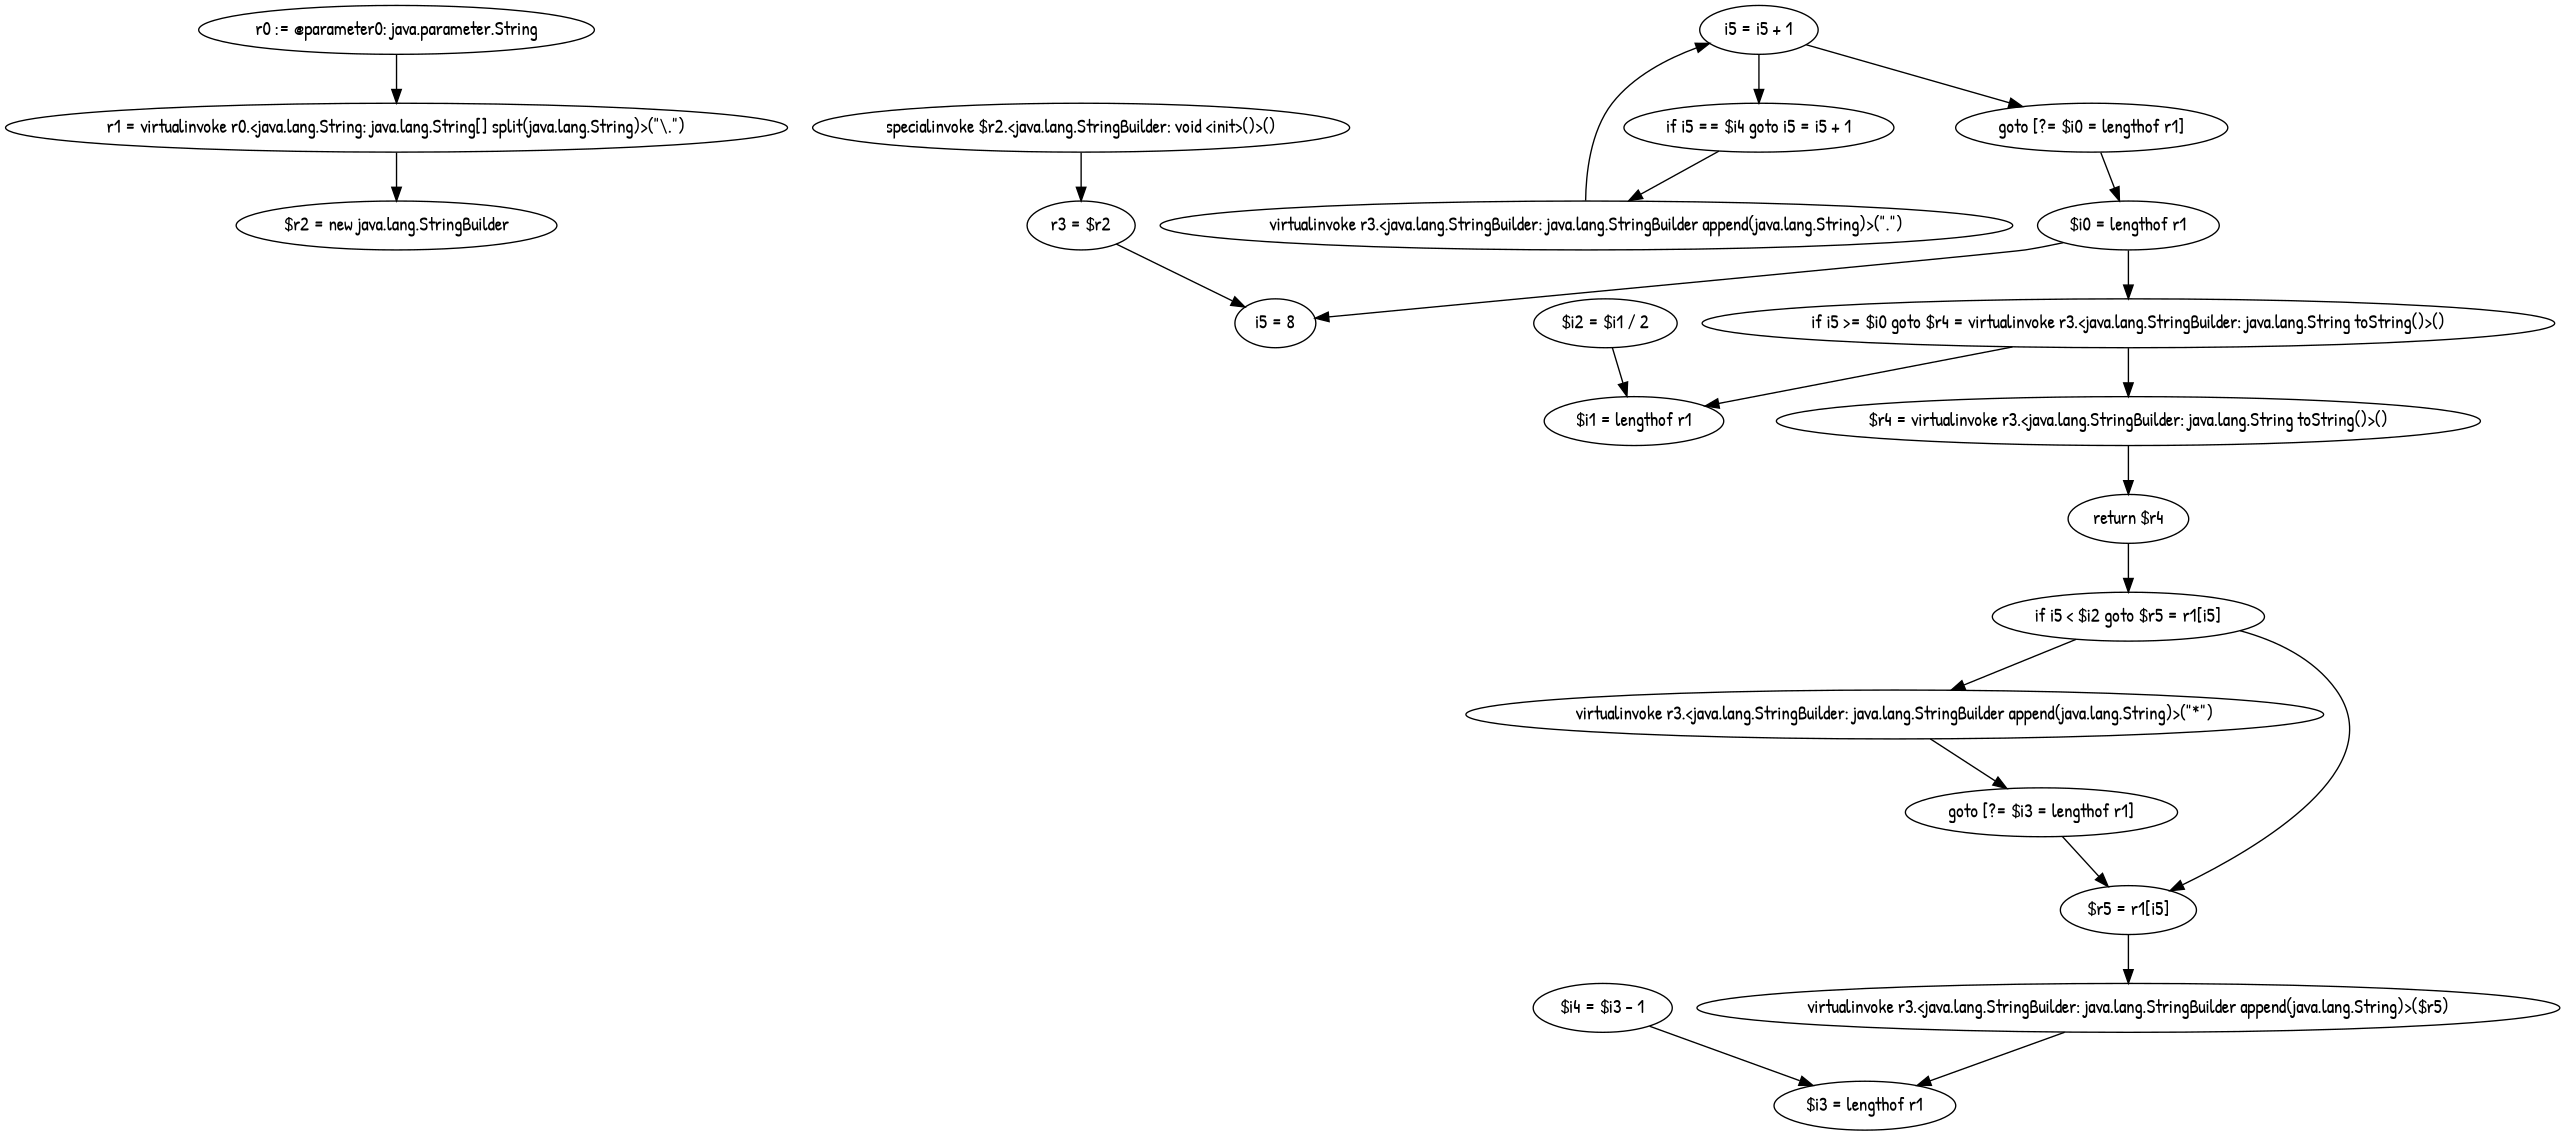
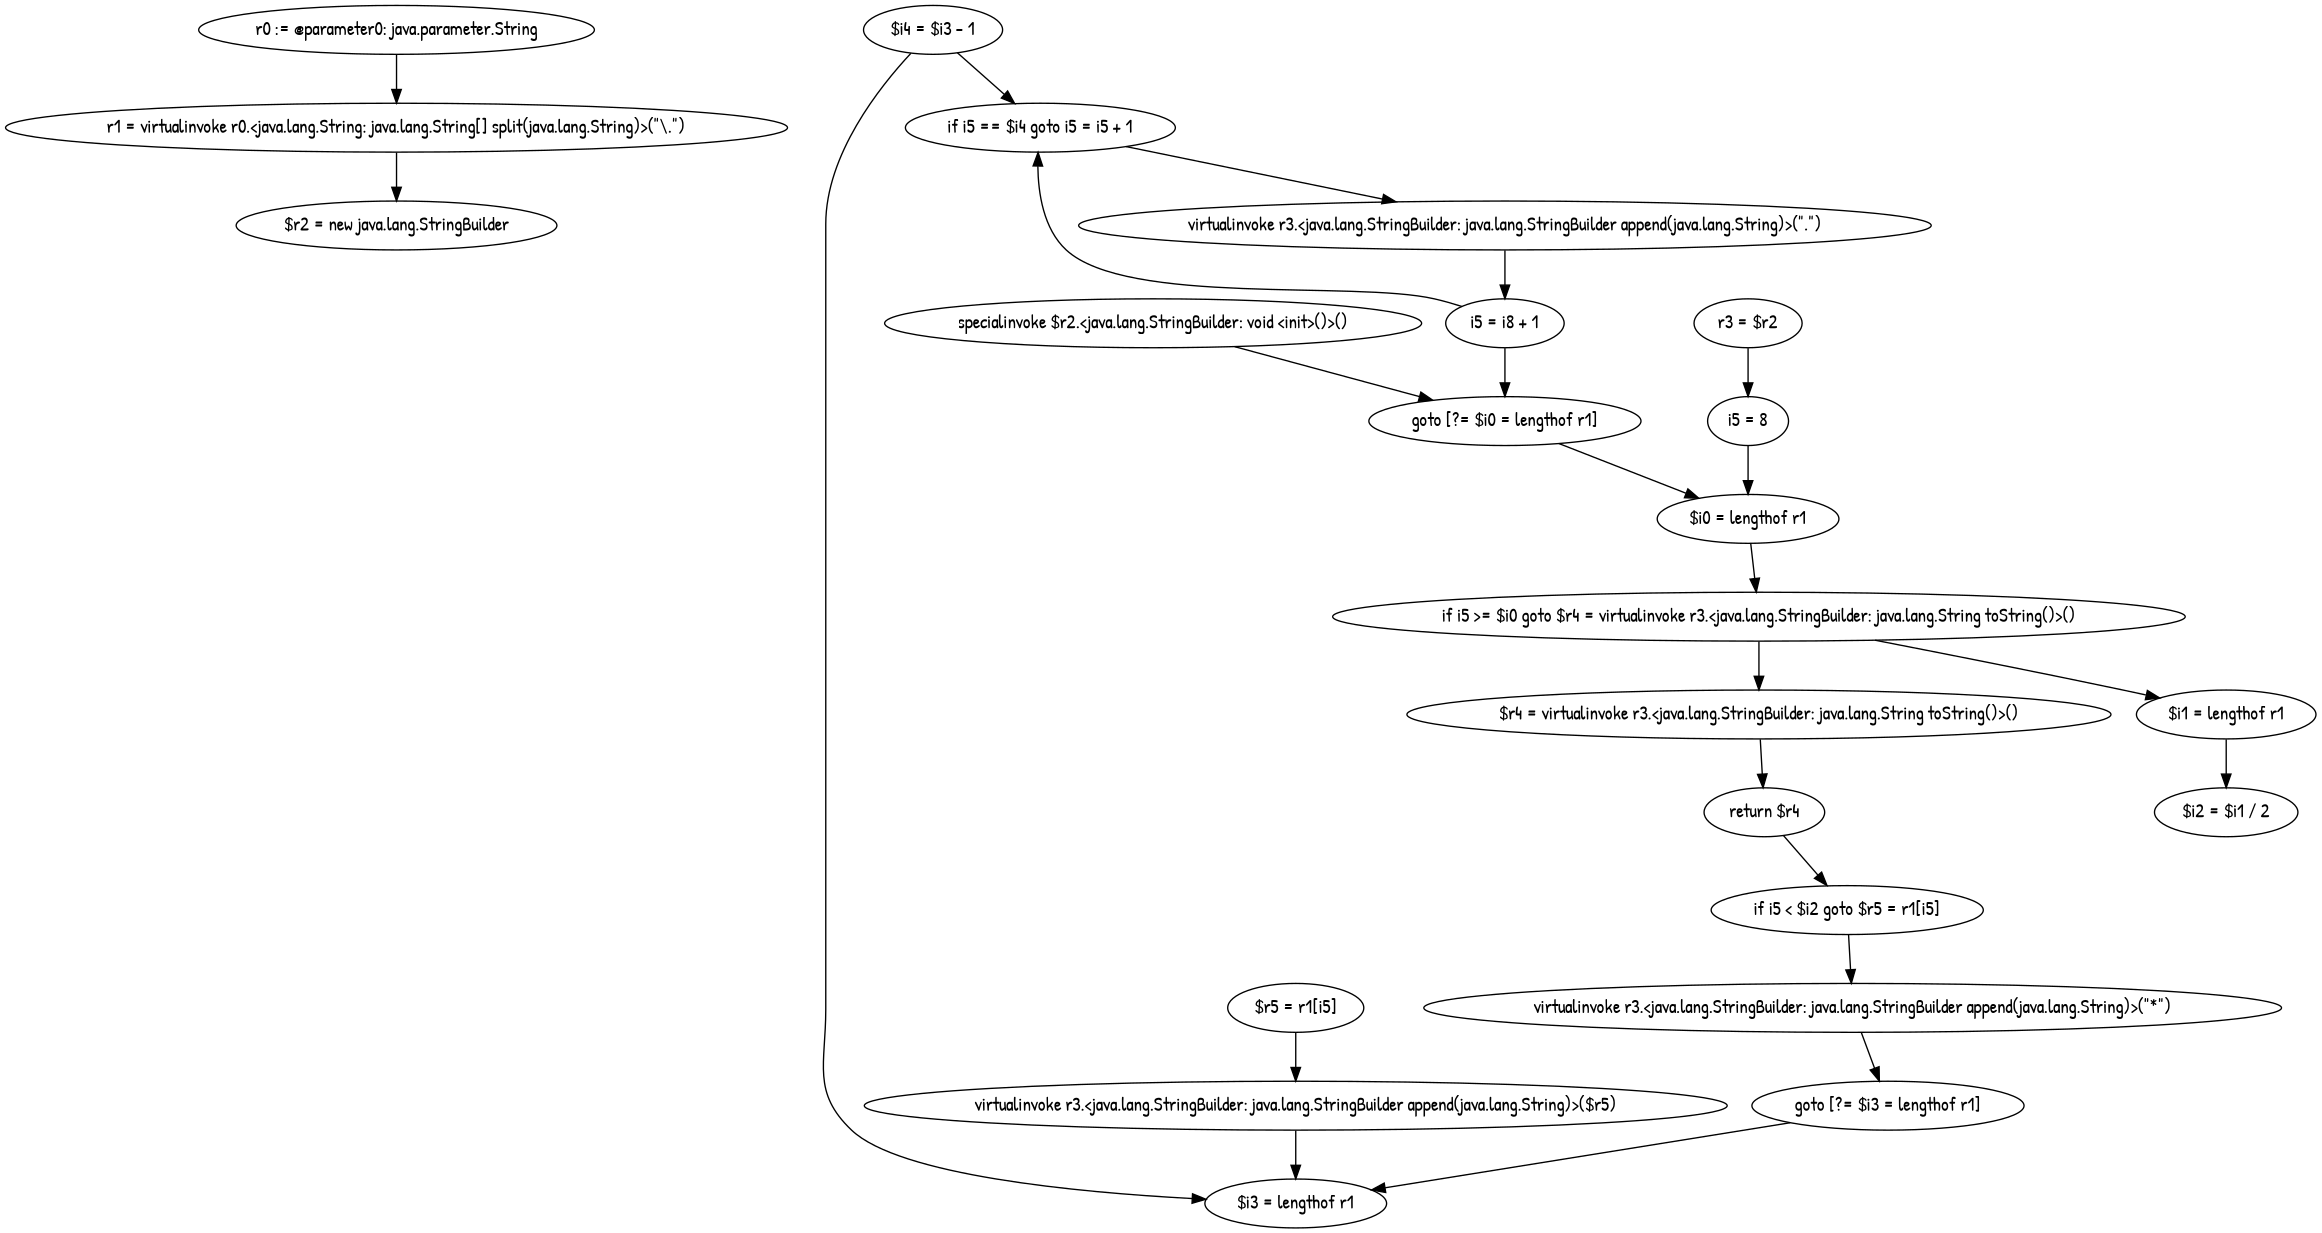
  digraph {
    fontname="Patrick Hand"
    node [fontname="Patrick Hand"]
    edge [fontname="Patrick Hand"]
    n1 [label="r0 := @parameter0: java.parameter.String"]
    "r1 = virtualinvoke r0.<java.lang.String: java.lang.String[] split(java.lang.String)>(\"\\.\")"
    "$r2 = new java.lang.StringBuilder"
    "specialinvoke $r2.<java.lang.StringBuilder: void <init>()>()"
    "r3 = $r2"
    n6 [label="i5 = 8"]
    "$i0 = lengthof r1"
    "if i5 >= $i0 goto $r4 = virtualinvoke r3.<java.lang.StringBuilder: java.lang.String toString()>()"
    "$i1 = lengthof r1"
    "$r4 = virtualinvoke r3.<java.lang.StringBuilder: java.lang.String toString()>()"
    "$i2 = $i1 / 2"
    "return $r4"
    "if i5 < $i2 goto $r5 = r1[i5]"
    "virtualinvoke r3.<java.lang.StringBuilder: java.lang.StringBuilder append(java.lang.String)>(\"*\")"
    "$r5 = r1[i5]"
    "goto [?= $i3 = lengthof r1]"
    "virtualinvoke r3.<java.lang.StringBuilder: java.lang.StringBuilder append(java.lang.String)>($r5)"
    "$i3 = lengthof r1"
    "$i4 = $i3 - 1"
    "if i5 == $i4 goto i5 = i5 + 1"
    "virtualinvoke r3.<java.lang.StringBuilder: java.lang.StringBuilder append(java.lang.String)>(\".\")"
-   "i5 = i5 + 1"
+   "i5 = i5 + 1" [label="i5 = i8 + 1"]
    "goto [?= $i0 = lengthof r1]"
    n1 -> "r1 = virtualinvoke r0.<java.lang.String: java.lang.String[] split(java.lang.String)>(\"\\.\")"
    "r1 = virtualinvoke r0.<java.lang.String: java.lang.String[] split(java.lang.String)>(\"\\.\")" -> "$r2 = new java.lang.StringBuilder"
-   "specialinvoke $r2.<java.lang.StringBuilder: void <init>()>()" -> "r3 = $r2"
+   "specialinvoke $r2.<java.lang.StringBuilder: void <init>()>()" -> "goto [?= $i0 = lengthof r1]"
    "r3 = $r2" -> n6
-   "$i0 = lengthof r1" -> n6
+   n6 -> "$i0 = lengthof r1"
    "$i0 = lengthof r1" -> "if i5 >= $i0 goto $r4 = virtualinvoke r3.<java.lang.StringBuilder: java.lang.String toString()>()"
    "if i5 >= $i0 goto $r4 = virtualinvoke r3.<java.lang.StringBuilder: java.lang.String toString()>()" -> "$i1 = lengthof r1"
    "if i5 >= $i0 goto $r4 = virtualinvoke r3.<java.lang.StringBuilder: java.lang.String toString()>()" -> "$r4 = virtualinvoke r3.<java.lang.StringBuilder: java.lang.String toString()>()"
-   "$i2 = $i1 / 2" -> "$i1 = lengthof r1"
+   "$i1 = lengthof r1" -> "$i2 = $i1 / 2"
    "$r4 = virtualinvoke r3.<java.lang.StringBuilder: java.lang.String toString()>()" -> "return $r4"
    "return $r4" -> "if i5 < $i2 goto $r5 = r1[i5]"
    "if i5 < $i2 goto $r5 = r1[i5]" -> "virtualinvoke r3.<java.lang.StringBuilder: java.lang.StringBuilder append(java.lang.String)>(\"*\")"
-   "if i5 < $i2 goto $r5 = r1[i5]" -> "$r5 = r1[i5]"
    "virtualinvoke r3.<java.lang.StringBuilder: java.lang.StringBuilder append(java.lang.String)>(\"*\")" -> "goto [?= $i3 = lengthof r1]"
    "$r5 = r1[i5]" -> "virtualinvoke r3.<java.lang.StringBuilder: java.lang.StringBuilder append(java.lang.String)>($r5)"
-   "goto [?= $i3 = lengthof r1]" -> "$r5 = r1[i5]"
+   "goto [?= $i3 = lengthof r1]" -> "$i3 = lengthof r1"
    "virtualinvoke r3.<java.lang.StringBuilder: java.lang.StringBuilder append(java.lang.String)>($r5)" -> "$i3 = lengthof r1"
    "$i4 = $i3 - 1" -> "$i3 = lengthof r1"
+   "$i4 = $i3 - 1" -> "if i5 == $i4 goto i5 = i5 + 1"
    "if i5 == $i4 goto i5 = i5 + 1" -> "virtualinvoke r3.<java.lang.StringBuilder: java.lang.StringBuilder append(java.lang.String)>(\".\")"
    "virtualinvoke r3.<java.lang.StringBuilder: java.lang.StringBuilder append(java.lang.String)>(\".\")" -> "i5 = i5 + 1"
    "i5 = i5 + 1" -> "if i5 == $i4 goto i5 = i5 + 1"
    "i5 = i5 + 1" -> "goto [?= $i0 = lengthof r1]"
    "goto [?= $i0 = lengthof r1]" -> "$i0 = lengthof r1"
  }
